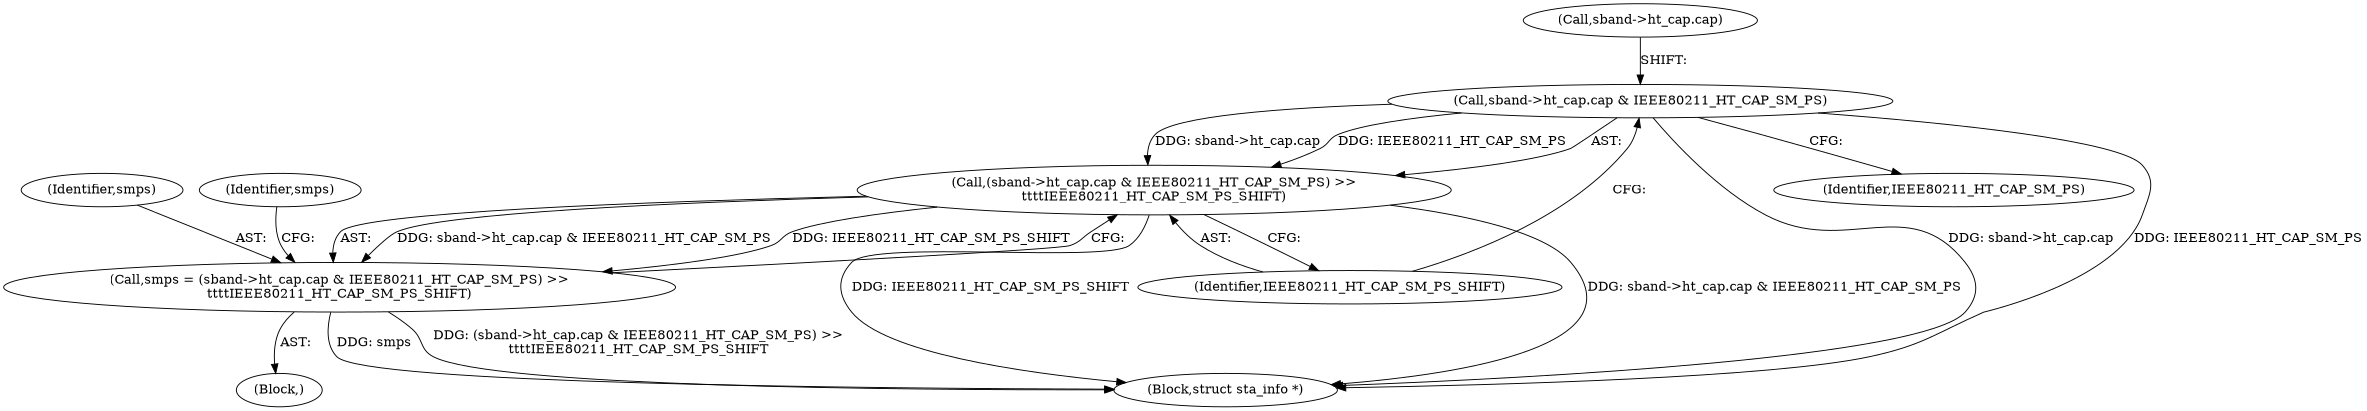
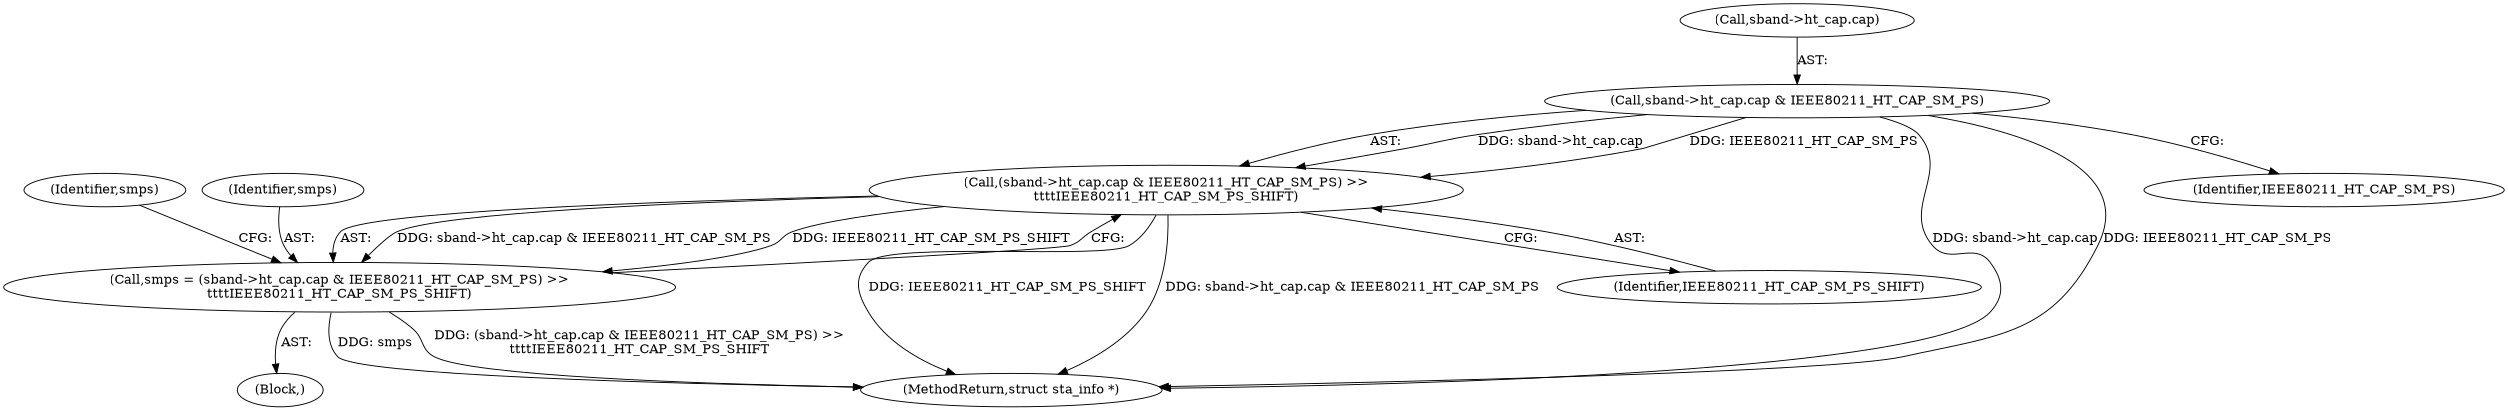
  digraph {
    n1 [label="(Call,sband->ht_cap.cap & IEEE80211_HT_CAP_SM_PS)"]
    n2 [label="(Call,(sband->ht_cap.cap & IEEE80211_HT_CAP_SM_PS) >>\n\t\t\t\tIEEE80211_HT_CAP_SM_PS_SHIFT)"]
-   n3 [label="(Block,struct sta_info *)"]
+   n3 [label="(MethodReturn,struct sta_info *)"]
    n4 [label="(Identifier,IEEE80211_HT_CAP_SM_PS)"]
    n5 [label="(Call,smps = (sband->ht_cap.cap & IEEE80211_HT_CAP_SM_PS) >>\n\t\t\t\tIEEE80211_HT_CAP_SM_PS_SHIFT)"]
    n6 [label="(Identifier,IEEE80211_HT_CAP_SM_PS_SHIFT)"]
    n7 [label="(Block,)"]
    n8 [label="(Identifier,smps)"]
    n9 [label="(Call,sband->ht_cap.cap)"]
    n10 [label="(Identifier,smps)"]
    n1 -> n2 [label="AST: "]
    n1 -> n2 [label="DDG: sband->ht_cap.cap"]
    n1 -> n2 [label="DDG: IEEE80211_HT_CAP_SM_PS"]
    n1 -> n3 [label="DDG: sband->ht_cap.cap"]
    n1 -> n3 [label="DDG: IEEE80211_HT_CAP_SM_PS"]
    n1 -> n4 [label="CFG: "]
    n2 -> n3 [label="DDG: IEEE80211_HT_CAP_SM_PS_SHIFT"]
    n2 -> n3 [label="DDG: sband->ht_cap.cap & IEEE80211_HT_CAP_SM_PS"]
    n2 -> n5 [label="AST: "]
    n2 -> n5 [label="DDG: sband->ht_cap.cap & IEEE80211_HT_CAP_SM_PS"]
    n2 -> n5 [label="DDG: IEEE80211_HT_CAP_SM_PS_SHIFT"]
    n2 -> n6 [label="CFG: "]
    n5 -> n2 [label="CFG: "]
    n5 -> n3 [label="DDG: smps"]
    n5 -> n3 [label="DDG: (sband->ht_cap.cap & IEEE80211_HT_CAP_SM_PS) >>\n\t\t\t\tIEEE80211_HT_CAP_SM_PS_SHIFT"]
    n5 -> n7 [label="AST: "]
-   n6 -> n1 [label="CFG: "]
    n6 -> n2 [label="AST: "]
    n8 -> n5 [label="CFG: "]
-   n9 -> n1 [label="SHIFT: "]
+   n9 -> n1 [label="AST: "]
    n10 -> n5 [label="AST: "]
  }
